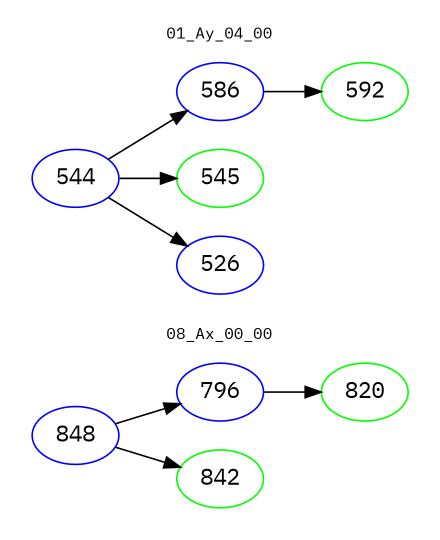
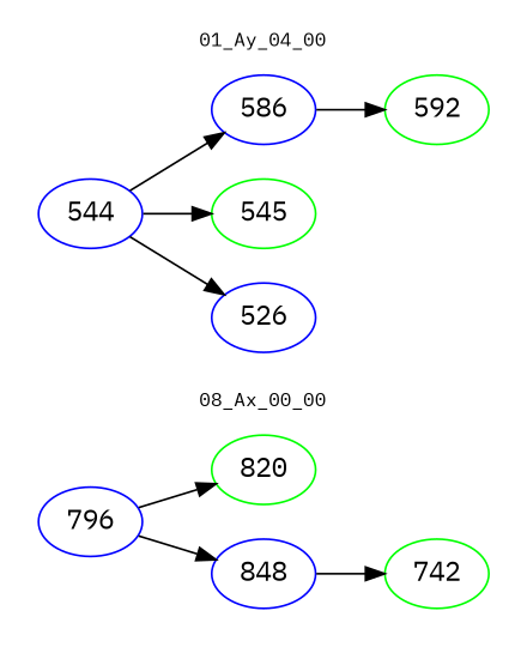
  digraph {
    fontname="IBM Plex Mono"
    rankdir=LR
    node [color=blue fontname="IBM Plex Mono"]
    edge [color=black fontname="IBM Plex Mono"]
    n1 [label=848]
-   n2 [color=green label=842]
+   n2 [color=green label=742]
    n3 [label=796]
    n4 [color=green label=820]
    n5 [label=544]
    n6 [label=526]
    n7 [color=green label=545]
    n8 [label=586]
    n9 [color=green label=592]
    subgraph cluster_1 {
      color=white
      fontsize=10
      label="08_Ax_00_00"
      n1
      n2
      n3
      n4
    }
    subgraph cluster_2 {
      color=white
      fontsize=10
      label="01_Ay_04_00"
      n5
      n6
      n7
      n8
      n9
    }
    n1 -> n2
-   n1 -> n3
+   n3 -> n1
    n3 -> n4
    n5 -> n6
    n5 -> n7
    n5 -> n8
    n8 -> n9
  }
